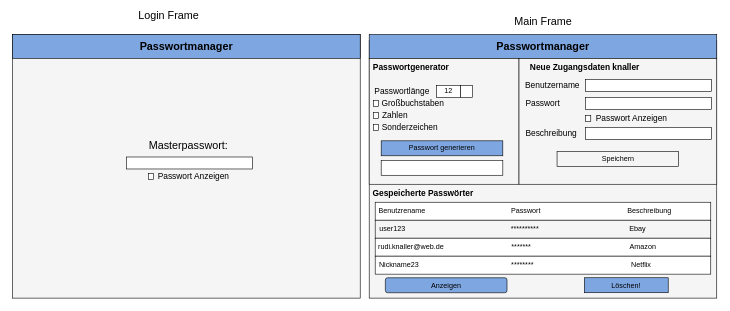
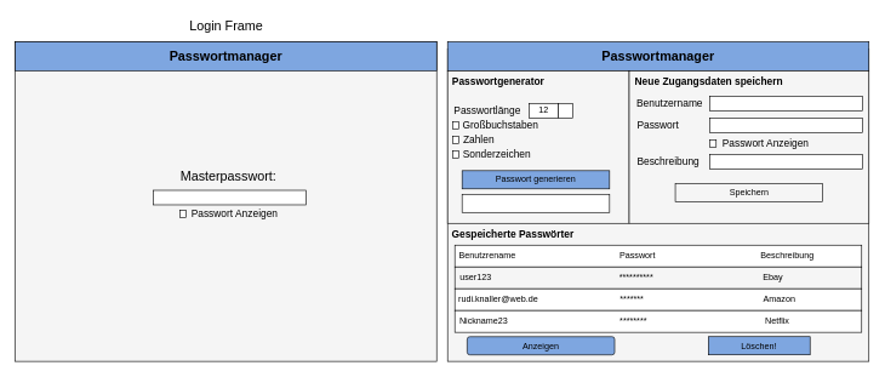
  <mxCell id="0" />
  <mxCell id="1" parent="0" />
  <mxCell id="2" value="" style="rounded=0;whiteSpace=wrap;html=1;fillColor=#F5F5F5;" parent="1" vertex="1"><mxGeometry x="615" y="67" width="580" height="430" as="geometry" /></mxCell>
  <mxCell id="3" value="&lt;b&gt;&lt;font style=&quot;font-size: 18px;&quot;&gt;Passwortmanager&lt;/font&gt;&lt;/b&gt;" style="rounded=0;whiteSpace=wrap;html=1;fillColor=#7EA6E0;" parent="1" vertex="1"><mxGeometry x="615" y="57" width="580" height="40" as="geometry" /></mxCell>
  <mxCell id="4" value="" style="rounded=0;whiteSpace=wrap;html=1;fillColor=#F5F5F5;" parent="1" vertex="1"><mxGeometry x="615" y="97" width="250" height="210" as="geometry" /></mxCell>
  <mxCell id="5" value="" style="rounded=0;whiteSpace=wrap;html=1;fillColor=#F5F5F5;" parent="1" vertex="1"><mxGeometry x="865" y="97" width="330" height="210" as="geometry" /></mxCell>
  <mxCell id="6" value="&lt;font style=&quot;font-size: 14px;&quot;&gt;&lt;b&gt;Passwortgenerator&lt;/b&gt;&lt;/font&gt;" style="text;html=1;align=center;verticalAlign=middle;whiteSpace=wrap;rounded=0;" parent="1" vertex="1"><mxGeometry x="615" y="97" width="140" height="30" as="geometry" /></mxCell>
  <mxCell id="7" value="&lt;font style=&quot;font-size: 14px;&quot;&gt;Passwortlänge&lt;/font&gt;" style="text;html=1;align=center;verticalAlign=middle;whiteSpace=wrap;rounded=0;" parent="1" vertex="1"><mxGeometry x="615" y="137" width="110" height="30" as="geometry" /></mxCell>
  <mxCell id="8" value="" style="group" parent="1" vertex="1" connectable="0"><mxGeometry x="725" y="137" width="62.5" height="30" as="geometry" /></mxCell>
  <mxCell id="9" value="" style="rounded=0;whiteSpace=wrap;html=1;" parent="8" vertex="1"><mxGeometry x="2.5" y="5" width="40" height="20" as="geometry" /></mxCell>
  <mxCell id="10" value="&lt;div&gt;12&lt;/div&gt;" style="text;html=1;align=center;verticalAlign=middle;whiteSpace=wrap;rounded=0;" parent="8" vertex="1"><mxGeometry width="45" height="30" as="geometry" /></mxCell>
  <mxCell id="11" value="" style="rounded=0;whiteSpace=wrap;html=1;" parent="8" vertex="1"><mxGeometry x="42.5" y="5" width="20" height="20" as="geometry" /></mxCell>
  <mxCell id="12" value="" style="shape=image;html=1;verticalAlign=top;verticalLabelPosition=bottom;labelBackgroundColor=#ffffff;imageAspect=0;aspect=fixed;image=https://cdn2.iconfinder.com/data/icons/essential-web-2/50/up-down-triangle-direction-arrow-128.png" parent="8" vertex="1"><mxGeometry x="42.5" y="5" width="20" height="20" as="geometry" /></mxCell>
  <mxCell id="13" value="" style="group" parent="1" vertex="1" connectable="0"><mxGeometry x="622" y="157" width="96" height="70" as="geometry" /></mxCell>
  <mxCell id="14" value="" style="rounded=0;whiteSpace=wrap;html=1;" parent="13" vertex="1"><mxGeometry y="10" width="8.75" height="10" as="geometry" /></mxCell>
  <mxCell id="15" value="" style="rounded=0;whiteSpace=wrap;html=1;" parent="13" vertex="1"><mxGeometry y="30" width="8.75" height="10" as="geometry" /></mxCell>
  <mxCell id="16" value="" style="rounded=0;whiteSpace=wrap;html=1;" parent="13" vertex="1"><mxGeometry y="50" width="8.75" height="10" as="geometry" /></mxCell>
  <mxCell id="17" value="&lt;font style=&quot;font-size: 14px;&quot;&gt;Großbuchstaben&lt;/font&gt;" style="text;html=1;align=center;verticalAlign=middle;whiteSpace=wrap;rounded=0;" parent="13" vertex="1"><mxGeometry x="36" width="60" height="30" as="geometry" /></mxCell>
  <mxCell id="18" value="&lt;font style=&quot;font-size: 14px;&quot;&gt;Zahlen&amp;nbsp;&amp;nbsp;&lt;/font&gt;" style="text;html=1;align=center;verticalAlign=middle;whiteSpace=wrap;rounded=0;" parent="13" vertex="1"><mxGeometry x="10" y="20" width="60" height="30" as="geometry" /></mxCell>
  <mxCell id="19" value="&lt;font style=&quot;font-size: 14px;&quot;&gt;Sonderzeichen&lt;/font&gt;" style="text;html=1;align=center;verticalAlign=middle;whiteSpace=wrap;rounded=0;" parent="13" vertex="1"><mxGeometry x="31" y="40" width="60" height="30" as="geometry" /></mxCell>
  <mxCell id="20" value="Passwort generieren" style="rounded=0;whiteSpace=wrap;html=1;fillColor=#7EA6E0;" parent="1" vertex="1"><mxGeometry x="635" y="234.5" width="203" height="25" as="geometry" /></mxCell>
- <mxCell id="21" value="&lt;font style=&quot;font-size: 14px;&quot;&gt;&lt;b&gt;Neue Zugangsdaten knaller&lt;/b&gt;&lt;/font&gt;" style="text;html=1;align=center;verticalAlign=middle;whiteSpace=wrap;rounded=0;" parent="1" vertex="1"><mxGeometry x="865" y="97" width="220" height="30" as="geometry" /></mxCell>
+ <mxCell id="21" value="&lt;font style=&quot;font-size: 14px;&quot;&gt;&lt;b&gt;Neue Zugangsdaten speichern&lt;/b&gt;&lt;/font&gt;" style="text;html=1;align=center;verticalAlign=middle;whiteSpace=wrap;rounded=0;" parent="1" vertex="1"><mxGeometry x="865" y="97" width="220" height="30" as="geometry" /></mxCell>
  <mxCell id="22" value="Speichern" style="rounded=0;whiteSpace=wrap;html=1;fillColor=#f5f5f5;" parent="1" vertex="1"><mxGeometry x="928.5" y="252.5" width="203" height="25" as="geometry" /></mxCell>
  <mxCell id="23" value="" style="rounded=0;whiteSpace=wrap;html=1;fillColor=#FFFFFF;" parent="1" vertex="1"><mxGeometry x="635" y="267" width="203" height="25" as="geometry" /></mxCell>
  <mxCell id="24" value="" style="group" parent="1" vertex="1" connectable="0"><mxGeometry x="865" y="127" width="321" height="110" as="geometry" /></mxCell>
  <mxCell id="25" value="&lt;font style=&quot;font-size: 14px;&quot;&gt;Benutzername&lt;/font&gt;" style="text;html=1;align=center;verticalAlign=middle;whiteSpace=wrap;rounded=0;" parent="24" vertex="1"><mxGeometry x="1" width="110" height="30" as="geometry" /></mxCell>
  <mxCell id="26" value="&lt;font style=&quot;font-size: 14px;&quot;&gt;Passwort&lt;/font&gt;" style="text;html=1;align=center;verticalAlign=middle;whiteSpace=wrap;rounded=0;" parent="24" vertex="1"><mxGeometry y="30" width="80" height="30" as="geometry" /></mxCell>
  <mxCell id="27" value="" style="rounded=0;whiteSpace=wrap;html=1;" parent="24" vertex="1"><mxGeometry x="111" y="5" width="210" height="20" as="geometry" /></mxCell>
  <mxCell id="28" value="" style="rounded=0;whiteSpace=wrap;html=1;" parent="24" vertex="1"><mxGeometry x="111" y="35" width="210" height="20" as="geometry" /></mxCell>
  <mxCell id="29" value="" style="group" parent="24" vertex="1" connectable="0"><mxGeometry x="111" y="55" width="139" height="30" as="geometry" /></mxCell>
  <mxCell id="30" value="" style="rounded=0;whiteSpace=wrap;html=1;" parent="29" vertex="1"><mxGeometry y="10" width="8.75" height="10" as="geometry" /></mxCell>
  <mxCell id="31" value="&lt;font style=&quot;font-size: 14px;&quot;&gt;Passwort Anzeigen&lt;/font&gt;" style="text;html=1;align=center;verticalAlign=middle;whiteSpace=wrap;rounded=0;" parent="29" vertex="1"><mxGeometry x="15" width="124" height="30" as="geometry" /></mxCell>
  <mxCell id="32" value="" style="group" parent="24" vertex="1" connectable="0"><mxGeometry x="14" y="80" width="307" height="30" as="geometry" /></mxCell>
  <mxCell id="33" value="&lt;font style=&quot;font-size: 14px;&quot;&gt;Beschreibung&lt;/font&gt;" style="text;html=1;align=center;verticalAlign=middle;whiteSpace=wrap;rounded=0;" parent="32" vertex="1"><mxGeometry width="80" height="30" as="geometry" /></mxCell>
  <mxCell id="34" value="" style="rounded=0;whiteSpace=wrap;html=1;" parent="32" vertex="1"><mxGeometry x="97" y="5" width="210" height="20" as="geometry" /></mxCell>
  <mxCell id="35" value="&lt;font style=&quot;font-size: 14px;&quot;&gt;&lt;b&gt;Gespeicherte Passwörter&lt;/b&gt;&lt;/font&gt;" style="text;html=1;align=center;verticalAlign=middle;whiteSpace=wrap;rounded=0;" parent="1" vertex="1"><mxGeometry x="615" y="307" width="180" height="30" as="geometry" /></mxCell>
  <mxCell id="36" value="" style="rounded=0;whiteSpace=wrap;html=1;" parent="1" vertex="1"><mxGeometry x="625" y="337" width="560" height="30" as="geometry" /></mxCell>
  <mxCell id="37" value="" style="rounded=0;whiteSpace=wrap;html=1;fillColor=#F5F5F5;" parent="1" vertex="1"><mxGeometry x="625" y="367" width="560" height="30" as="geometry" /></mxCell>
  <mxCell id="38" value="" style="rounded=0;whiteSpace=wrap;html=1;fillColor=#FFFFFF;" parent="1" vertex="1"><mxGeometry x="625" y="397" width="560" height="30" as="geometry" /></mxCell>
  <mxCell id="39" value="" style="rounded=0;whiteSpace=wrap;html=1;fillColor=#FFFFFF;" parent="1" vertex="1"><mxGeometry x="625" y="427" width="560" height="30" as="geometry" /></mxCell>
  <mxCell id="40" value="user123" style="text;html=1;align=center;verticalAlign=middle;whiteSpace=wrap;rounded=0;" parent="1" vertex="1"><mxGeometry x="624" y="367" width="60" height="30" as="geometry" /></mxCell>
  <mxCell id="41" value="**********" style="text;html=1;align=center;verticalAlign=middle;whiteSpace=wrap;rounded=0;" parent="1" vertex="1"><mxGeometry x="845" y="367" width="60" height="30" as="geometry" /></mxCell>
  <mxCell id="42" value="Ebay" style="text;html=1;align=center;verticalAlign=middle;whiteSpace=wrap;rounded=0;" parent="1" vertex="1"><mxGeometry x="1033" y="367" width="60" height="30" as="geometry" /></mxCell>
  <mxCell id="43" value="Amazon" style="text;html=1;align=center;verticalAlign=middle;whiteSpace=wrap;rounded=0;" parent="1" vertex="1"><mxGeometry x="1042" y="397" width="60" height="30" as="geometry" /></mxCell>
  <mxCell id="44" value="rudi.knaller@web.de" style="text;html=1;align=center;verticalAlign=middle;whiteSpace=wrap;rounded=0;" parent="1" vertex="1"><mxGeometry x="655" y="397" width="60" height="30" as="geometry" /></mxCell>
  <mxCell id="45" value="Nickname23" style="text;html=1;align=center;verticalAlign=middle;whiteSpace=wrap;rounded=0;" parent="1" vertex="1"><mxGeometry x="635" y="427" width="60" height="30" as="geometry" /></mxCell>
  <mxCell id="46" value="********" style="text;html=1;align=center;verticalAlign=middle;whiteSpace=wrap;rounded=0;" parent="1" vertex="1"><mxGeometry x="841" y="427" width="60" height="30" as="geometry" /></mxCell>
  <mxCell id="47" value="Netflix" style="text;html=1;align=center;verticalAlign=middle;whiteSpace=wrap;rounded=0;" parent="1" vertex="1"><mxGeometry x="1039" y="427" width="60" height="30" as="geometry" /></mxCell>
  <mxCell id="48" value="*******" style="text;html=1;align=center;verticalAlign=middle;whiteSpace=wrap;rounded=0;" parent="1" vertex="1"><mxGeometry x="839" y="397" width="60" height="30" as="geometry" /></mxCell>
  <mxCell id="49" value="Anzeigen" style="whiteSpace=wrap;html=1;fillColor=#7EA6E0;rounded=1;" parent="1" vertex="1"><mxGeometry x="642" y="463" width="203" height="25" as="geometry" /></mxCell>
  <mxCell id="50" value="Löschen!" style="rounded=0;whiteSpace=wrap;html=1;fillColor=#7EA6E0;" parent="1" vertex="1"><mxGeometry x="974" y="463" width="140" height="25" as="geometry" /></mxCell>
  <mxCell id="51" value="Benutzrename" style="text;html=1;align=center;verticalAlign=middle;whiteSpace=wrap;rounded=0;" parent="1" vertex="1"><mxGeometry x="640" y="337" width="60" height="30" as="geometry" /></mxCell>
  <mxCell id="52" value="Passwort" style="text;whiteSpace=wrap;html=1;" parent="1" vertex="1"><mxGeometry x="850" y="337" width="60" height="30" as="geometry" /></mxCell>
  <mxCell id="53" value="Beschreibung" style="text;whiteSpace=wrap;html=1;" parent="1" vertex="1"><mxGeometry x="1044" y="337" width="110" height="40" as="geometry" /></mxCell>
  <mxCell id="54" value="" style="group" vertex="1" connectable="0" parent="1"><mxGeometry x="20" y="57" width="580" height="440" as="geometry" /></mxCell>
  <mxCell id="55" value="" style="rounded=0;whiteSpace=wrap;html=1;fillColor=#F5F5F5;" vertex="1" parent="54"><mxGeometry width="580" height="440" as="geometry" /></mxCell>
  <mxCell id="56" value="&lt;b&gt;&lt;font style=&quot;font-size: 18px;&quot;&gt;Passwortmanager&lt;/font&gt;&lt;/b&gt;" style="rounded=0;whiteSpace=wrap;html=1;fillColor=#7EA6E0;" vertex="1" parent="54"><mxGeometry width="580" height="40" as="geometry" /></mxCell>
  <mxCell id="57" value="" style="group" vertex="1" connectable="0" parent="54"><mxGeometry x="190" y="170" width="210" height="84" as="geometry" /></mxCell>
  <mxCell id="58" value="" style="group" vertex="1" connectable="0" parent="57"><mxGeometry x="34.5" y="54" width="139" height="30" as="geometry" /></mxCell>
  <mxCell id="59" value="" style="rounded=0;whiteSpace=wrap;html=1;" vertex="1" parent="58"><mxGeometry x="2" y="8" width="8.75" height="10" as="geometry" /></mxCell>
  <mxCell id="60" value="&lt;font style=&quot;font-size: 14px;&quot;&gt;Passwort Anzeigen&lt;/font&gt;" style="text;html=1;align=center;verticalAlign=middle;whiteSpace=wrap;rounded=0;" vertex="1" parent="58"><mxGeometry x="15" y="-3" width="124" height="30" as="geometry" /></mxCell>
  <mxCell id="61" value="&lt;font style=&quot;font-size: 18px;&quot;&gt;Masterpasswort&lt;font&gt;:&lt;/font&gt;&lt;/font&gt;" style="text;html=1;align=center;verticalAlign=middle;whiteSpace=wrap;rounded=0;" vertex="1" parent="57"><mxGeometry x="29" width="149" height="30" as="geometry" /></mxCell>
  <mxCell id="62" value="" style="rounded=0;whiteSpace=wrap;html=1;" vertex="1" parent="57"><mxGeometry y="34.5" width="210" height="20" as="geometry" /></mxCell>
- <mxCell id="63" value="&lt;font style=&quot;font-size: 18px;&quot;&gt;Main Frame&lt;/font&gt;" style="text;html=1;align=center;verticalAlign=middle;whiteSpace=wrap;rounded=0;" vertex="1" parent="1"><mxGeometry x="839.5" y="20" width="131" height="30" as="geometry" /></mxCell>
- <mxCell id="64" value="&lt;font style=&quot;font-size: 18px;&quot;&gt;Login Frame&lt;/font&gt;" style="text;html=1;align=center;verticalAlign=middle;whiteSpace=wrap;rounded=0;" vertex="1" parent="1"><mxGeometry x="211.75" y="10" width="136.5" height="30" as="geometry" /></mxCell>
+ <mxCell id="64" value="&lt;font style=&quot;font-size: 18px;&quot;&gt;Login Frame&lt;/font&gt;" style="text;html=1;align=center;verticalAlign=middle;whiteSpace=wrap;rounded=0;" vertex="1" parent="1"><mxGeometry x="241.75" y="20" width="136.5" height="30" as="geometry" /></mxCell>
